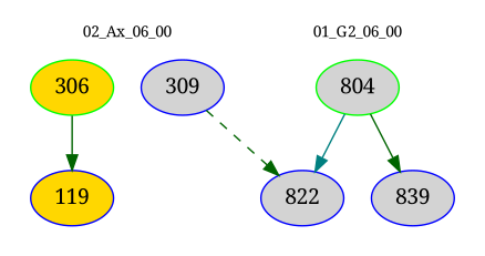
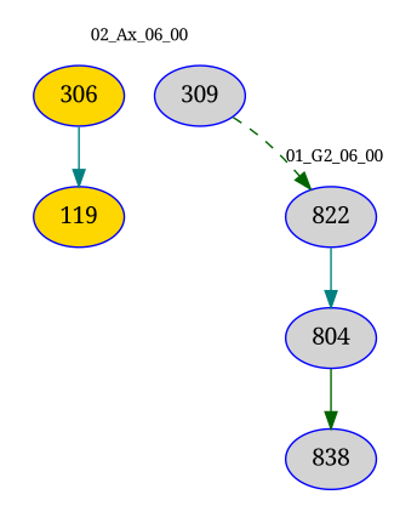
  digraph {
    fontname="Noto Serif"
    node [color=blue fillcolor=lightgrey fontname="Noto Serif" style=filled]
    edge [color=darkgreen fontname="Noto Serif" style=solid]
    n1 [label=309]
-   n2 [color=green fillcolor=gold label=306]
+   n2 [fillcolor=gold label=306]
    n3 [fillcolor=gold label=119]
    n4 [label=822]
-   n5 [color=green label=804]
-   n6 [label=839]
+   n5 [label=804]
+   n6 [label=838]
    subgraph cluster_1 {
      color=white
      fontsize=10
      label="02_Ax_06_00"
      n1
      n2
      n3
    }
    subgraph cluster_2 {
      color=white
      fontsize=10
      label="01_G2_06_00"
      n4
      n5
      n6
    }
    n1 -> n4 [style=dashed]
-   n2 -> n3
-   n5 -> n4 [color=teal]
+   n2 -> n3 [color=teal]
+   n4 -> n5 [color=teal]
    n5 -> n6
  }
